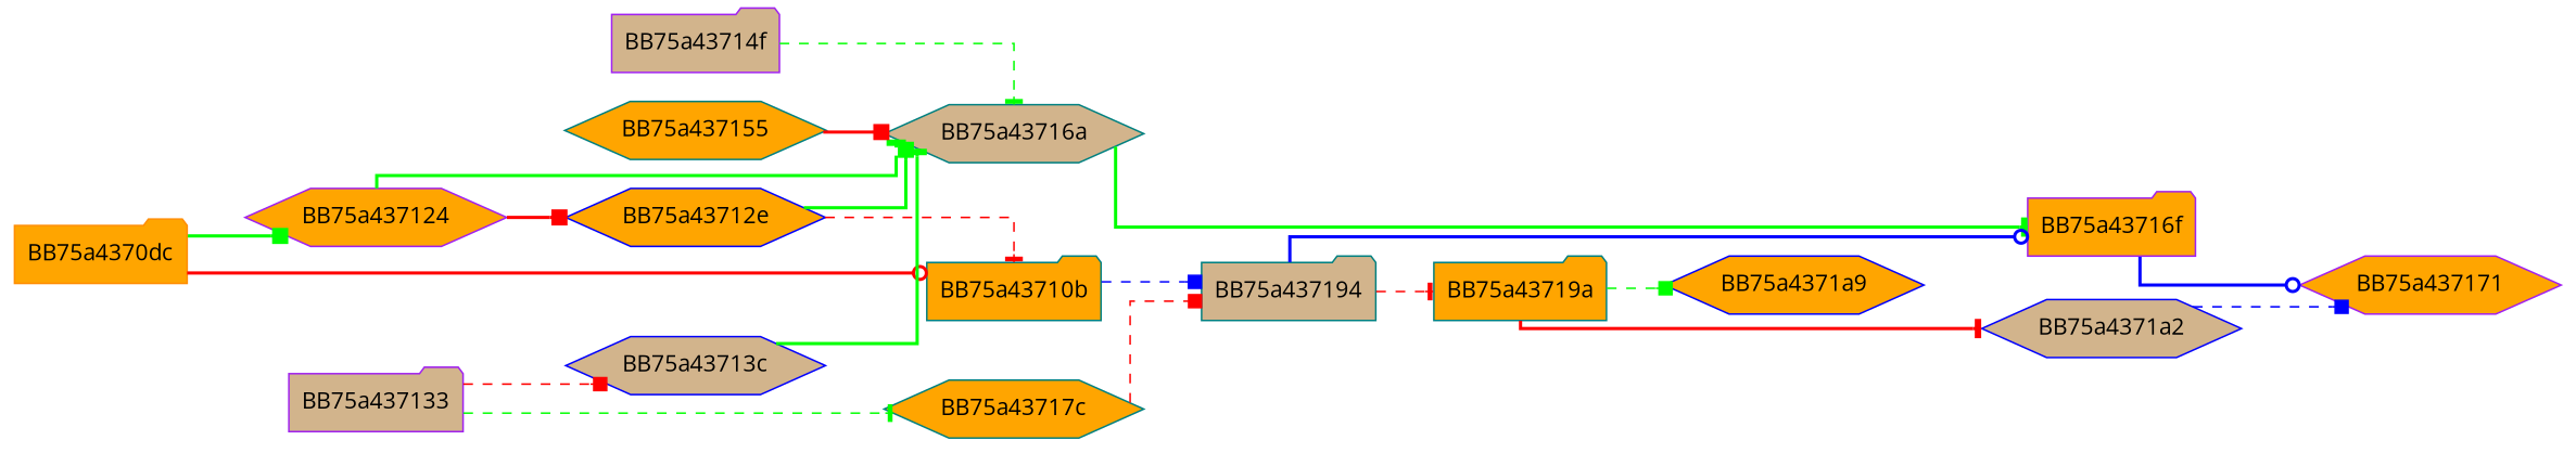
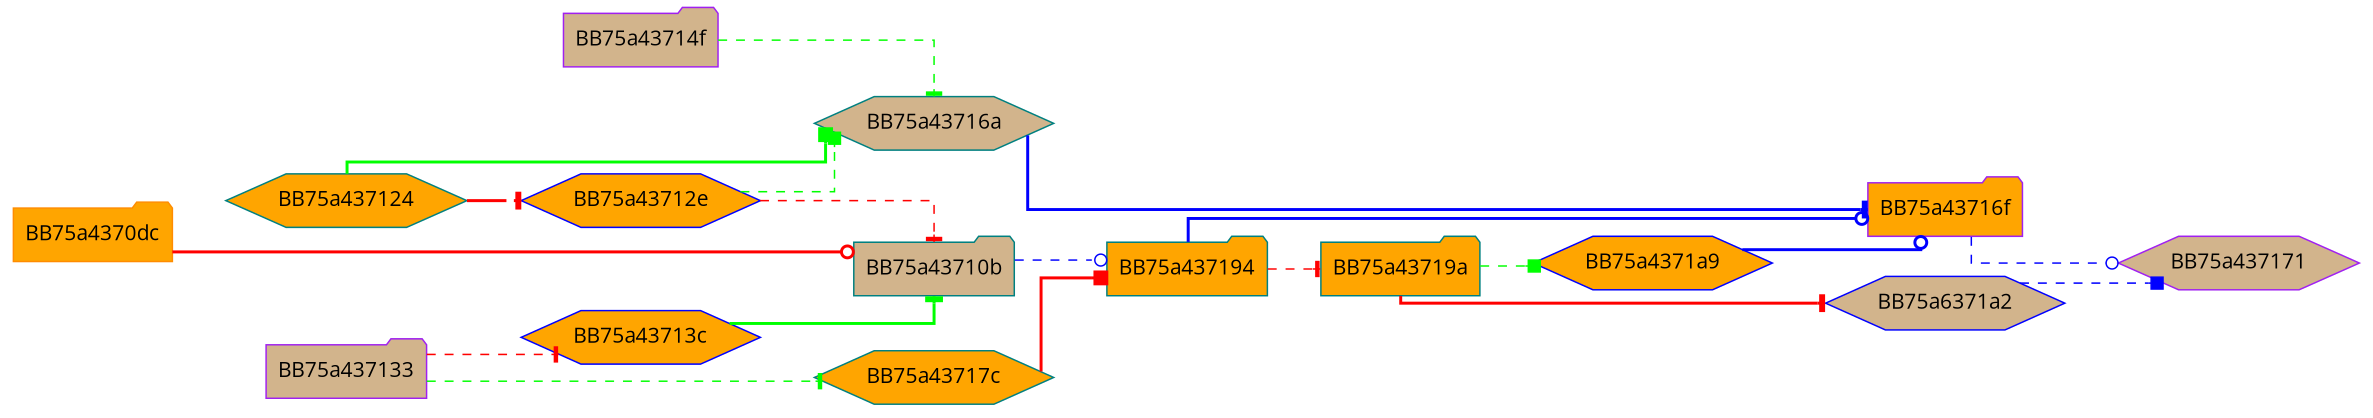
  digraph {
    fontname="Open Sans"
    rankdir=LR
    splines=ortho
    node [color=teal fillcolor=orange fontname="Open Sans" shape=hexagon style=filled]
    edge [arrowhead=box color=red fontname="Open Sans" style=bold]
    BB75a4370dc [color=darkorange shape=folder]
-   BB75a437124 [color=purple]
-   BB75a43710b [shape=folder]
+   BB75a437124
+   BB75a43710b [fillcolor=tan shape=folder]
    BB75a43716a [fillcolor=tan]
    BB75a43712e [color=blue]
-   BB75a437194 [fillcolor=tan shape=folder]
+   BB75a437194 [shape=folder]
    BB75a43716f [color=purple shape=folder]
    BB75a43719a [shape=folder]
-   BB75a437171 [color=purple]
+   BB75a437171 [color=purple fillcolor=tan]
    BB75a4371a9 [color=blue]
-   BB75a4371a2 [color=blue fillcolor=tan]
+   BB75a4371a2 [color=blue fillcolor=tan label=BB75a6371a2]
    BB75a437133 [color=purple fillcolor=tan shape=folder]
    BB75a43717c
-   BB75a43713c [color=blue fillcolor=tan]
+   BB75a43713c [color=blue]
    BB75a43714f [color=purple fillcolor=tan shape=folder]
-   BB75a437155
-   BB75a4370dc -> BB75a437124 [color=green]
    BB75a4370dc -> BB75a43710b [arrowhead=odot]
-   BB75a437124 -> BB75a43716a [arrowhead=tee color=green]
-   BB75a437124 -> BB75a43712e
-   BB75a43710b -> BB75a437194 [color=blue style=dashed]
-   BB75a43716a -> BB75a43716f [arrowhead=tee color=green]
+   BB75a437124 -> BB75a43716a [color=green]
+   BB75a437124 -> BB75a43712e [arrowhead=tee]
+   BB75a43710b -> BB75a437194 [arrowhead=odot color=blue style=dashed]
+   BB75a43716a -> BB75a43716f [arrowhead=tee color=blue]
    BB75a43712e -> BB75a43710b [arrowhead=tee style=dashed]
-   BB75a43712e -> BB75a43716a [color=green]
+   BB75a43712e -> BB75a43716a [color=green style=dashed]
    BB75a437194 -> BB75a43716f [arrowhead=odot color=blue]
    BB75a437194 -> BB75a43719a [arrowhead=tee style=dashed]
-   BB75a43716f -> BB75a437171 [arrowhead=odot color=blue]
+   BB75a43716f -> BB75a437171 [arrowhead=odot color=blue style=dashed]
    BB75a43719a -> BB75a4371a9 [color=green style=dashed]
    BB75a43719a -> BB75a4371a2 [arrowhead=tee]
+   BB75a4371a9 -> BB75a43716f [arrowhead=odot color=blue]
    BB75a4371a2 -> BB75a437171 [color=blue style=dashed]
    BB75a437133 -> BB75a43717c [arrowhead=tee color=green style=dashed]
-   BB75a437133 -> BB75a43713c [style=dashed]
-   BB75a43717c -> BB75a437194 [style=dashed]
-   BB75a43713c -> BB75a43716a [arrowhead=tee color=green]
+   BB75a437133 -> BB75a43713c [arrowhead=tee style=dashed]
+   BB75a43717c -> BB75a437194
+   BB75a43713c -> BB75a43710b [arrowhead=tee color=green]
    BB75a43714f -> BB75a43716a [arrowhead=tee color=green style=dashed]
-   BB75a437155 -> BB75a43716a
  }
